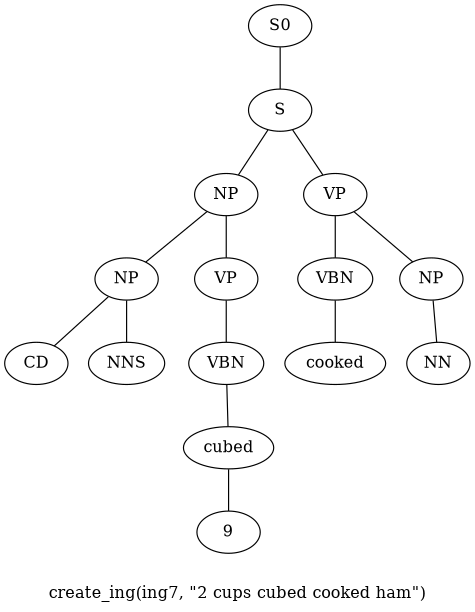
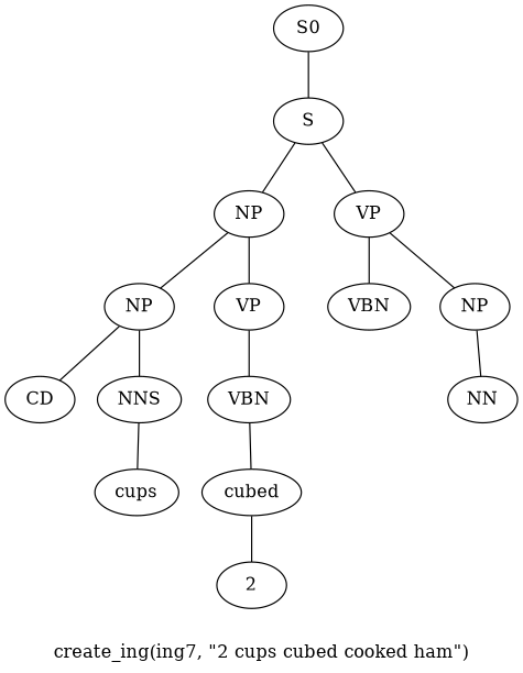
  graph {
    label="create_ing(ing7, \"2 cups cubed cooked ham\")"
    n1 [label=S0]
    n2 [label=S]
    n3 [label=NP]
    n4 [label=VP]
    n5 [label=NP]
    n6 [label=VP]
    n7 [label=VBN]
    n8 [label=NP]
    n9 [label=CD]
    n10 [label=NNS]
    n11 [label=VBN]
-   n13 [label=9]
+   n12 [label=cups]
+   n13 [label=2]
    n14 [label=cubed]
-   n15 [label=cooked]
    n16 [label=NN]
    n1 -- n2
    n2 -- n3
    n2 -- n4
    n3 -- n5
    n3 -- n6
    n4 -- n7
    n4 -- n8
    n5 -- n9
    n5 -- n10
    n6 -- n11
-   n7 -- n15
    n8 -- n16
+   n10 -- n12
    n11 -- n14
    n14 -- n13
  }
